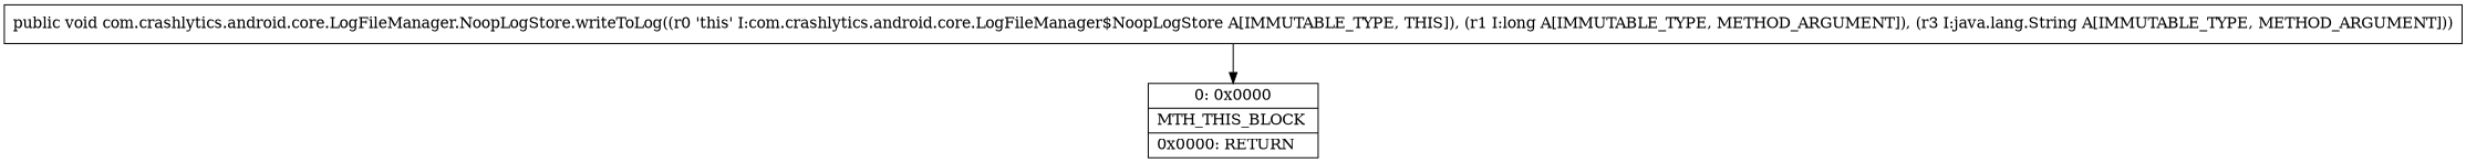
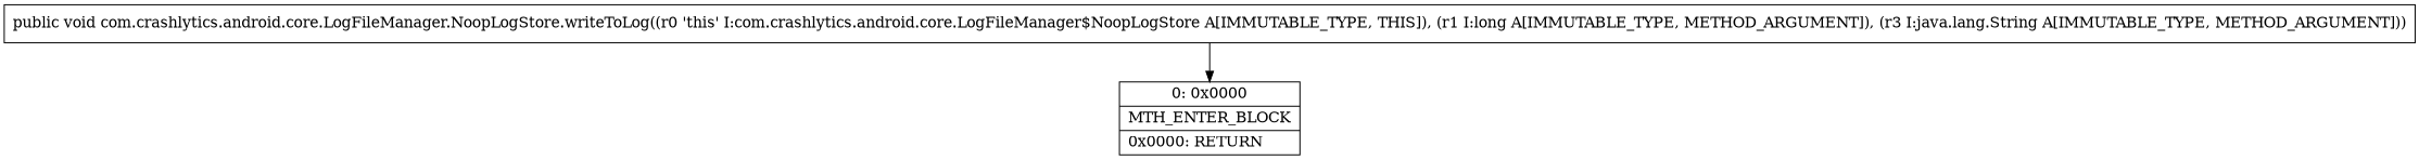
  digraph {
    node [shape=record]
-   n1 [label="{0\:\ 0x0000|MTH_THIS_BLOCK\l|0x0000: RETURN   \l}"]
+   n1 [label="{0\:\ 0x0000|MTH_ENTER_BLOCK\l|0x0000: RETURN   \l}"]
    n2 [label="{public void com.crashlytics.android.core.LogFileManager.NoopLogStore.writeToLog((r0 'this' I:com.crashlytics.android.core.LogFileManager$NoopLogStore A[IMMUTABLE_TYPE, THIS]), (r1 I:long A[IMMUTABLE_TYPE, METHOD_ARGUMENT]), (r3 I:java.lang.String A[IMMUTABLE_TYPE, METHOD_ARGUMENT])) }"]
    n2 -> n1
  }
